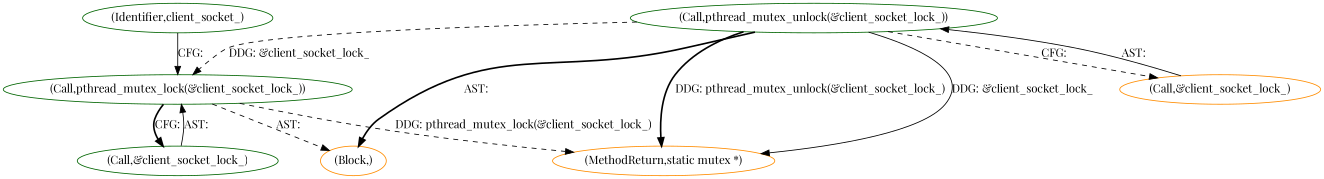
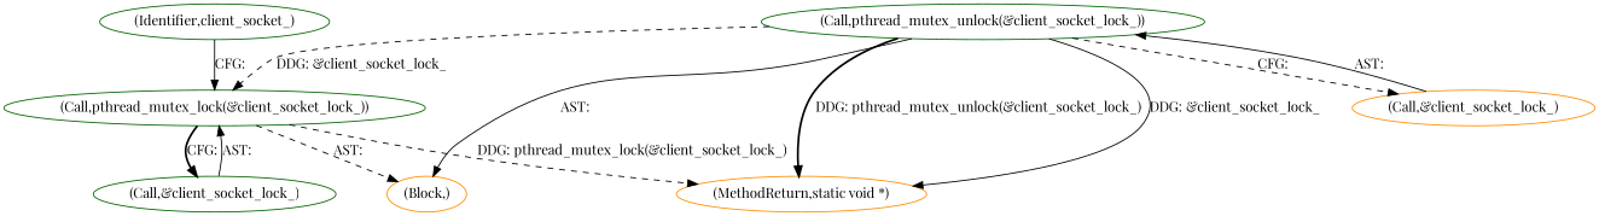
  digraph {
    fontname="Playfair Display"
    node [color=darkgreen fontname="Playfair Display"]
    edge [fontname="Playfair Display" style=dashed]
    n1 [label="(Call,pthread_mutex_lock(&client_socket_lock_))"]
    n2 [label="(Call,&client_socket_lock_)"]
    n3 [color=darkorange label="(Block,)"]
-   n4 [color=darkorange label="(MethodReturn,static mutex *)"]
+   n4 [color=darkorange label="(MethodReturn,static void *)"]
    n5 [label="(Call,pthread_mutex_unlock(&client_socket_lock_))"]
    n6 [color=darkorange label="(Call,&client_socket_lock_)"]
    n7 [label="(Identifier,client_socket_)"]
    n1 -> n2 [label="CFG: " style=bold]
    n1 -> n3 [label="AST: "]
    n1 -> n4 [label="DDG: pthread_mutex_lock(&client_socket_lock_)"]
    n2 -> n1 [label="AST: " style=solid]
    n5 -> n1 [label="DDG: &client_socket_lock_"]
-   n5 -> n3 [label="AST: " style=bold]
+   n5 -> n3 [label="AST: " style=solid]
    n5 -> n4 [label="DDG: pthread_mutex_unlock(&client_socket_lock_)" style=bold]
    n5 -> n4 [label="DDG: &client_socket_lock_" style=solid]
    n5 -> n6 [label="CFG: "]
    n6 -> n5 [label="AST: " style=solid]
    n7 -> n1 [label="CFG: " style=solid]
  }
